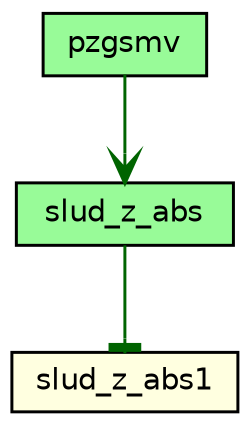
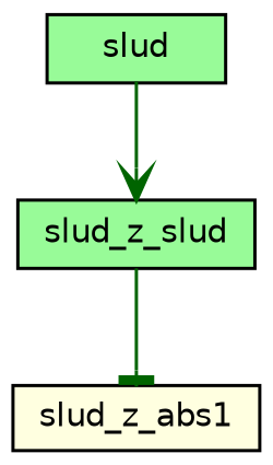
  digraph {
    rankdir=TB
    node [color=black fillcolor=palegreen fontname=Helvetica fontsize=10 shape=record style=filled]
    edge [color=darkgreen fontname=Helvetica fontsize=10 labelfontname=Helvetica labelfontsize=10 style=solid]
-   n1 [fontcolor=black height=0.2 label=pzgsmv width=0.4]
-   n2 [height=0.2 label=slud_z_abs width=0.4]
+   n1 [fontcolor=black height=0.2 label=slud width=0.4]
+   n2 [height=0.2 label=slud_z_slud width=0.4]
    n3 [fillcolor=lightyellow height=0.2 label=slud_z_abs1 width=0.4]
    n1 -> n2 [arrowhead=vee]
    n2 -> n3 [arrowhead=tee]
  }
